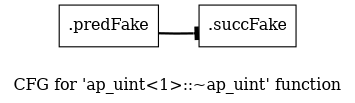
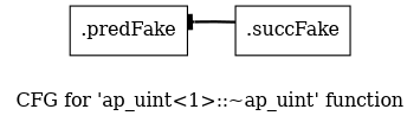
  digraph {
    label="CFG for 'ap_uint\<1\>::~ap_uint' function"
    rankdir=LR
    node [shape=record]
    n1 [label="{.predFake}"]
    n2 [filename="/media/miguel/NewVolume/Linux/Xilinx/Vitis_HLS/2020.2/include/ap_int.h" label="{.succFake}" linenumber=202]
-   n1 -> n2 [execusionnum=0 filename="/media/miguel/NewVolume/Linux/Xilinx/Vitis_HLS/2020.2/include/ap_int.h" style=bold arrowhead=tee]
+   n2 -> n1 [execusionnum=0 filename="/media/miguel/NewVolume/Linux/Xilinx/Vitis_HLS/2020.2/include/ap_int.h" style=bold arrowhead=tee]
  }
